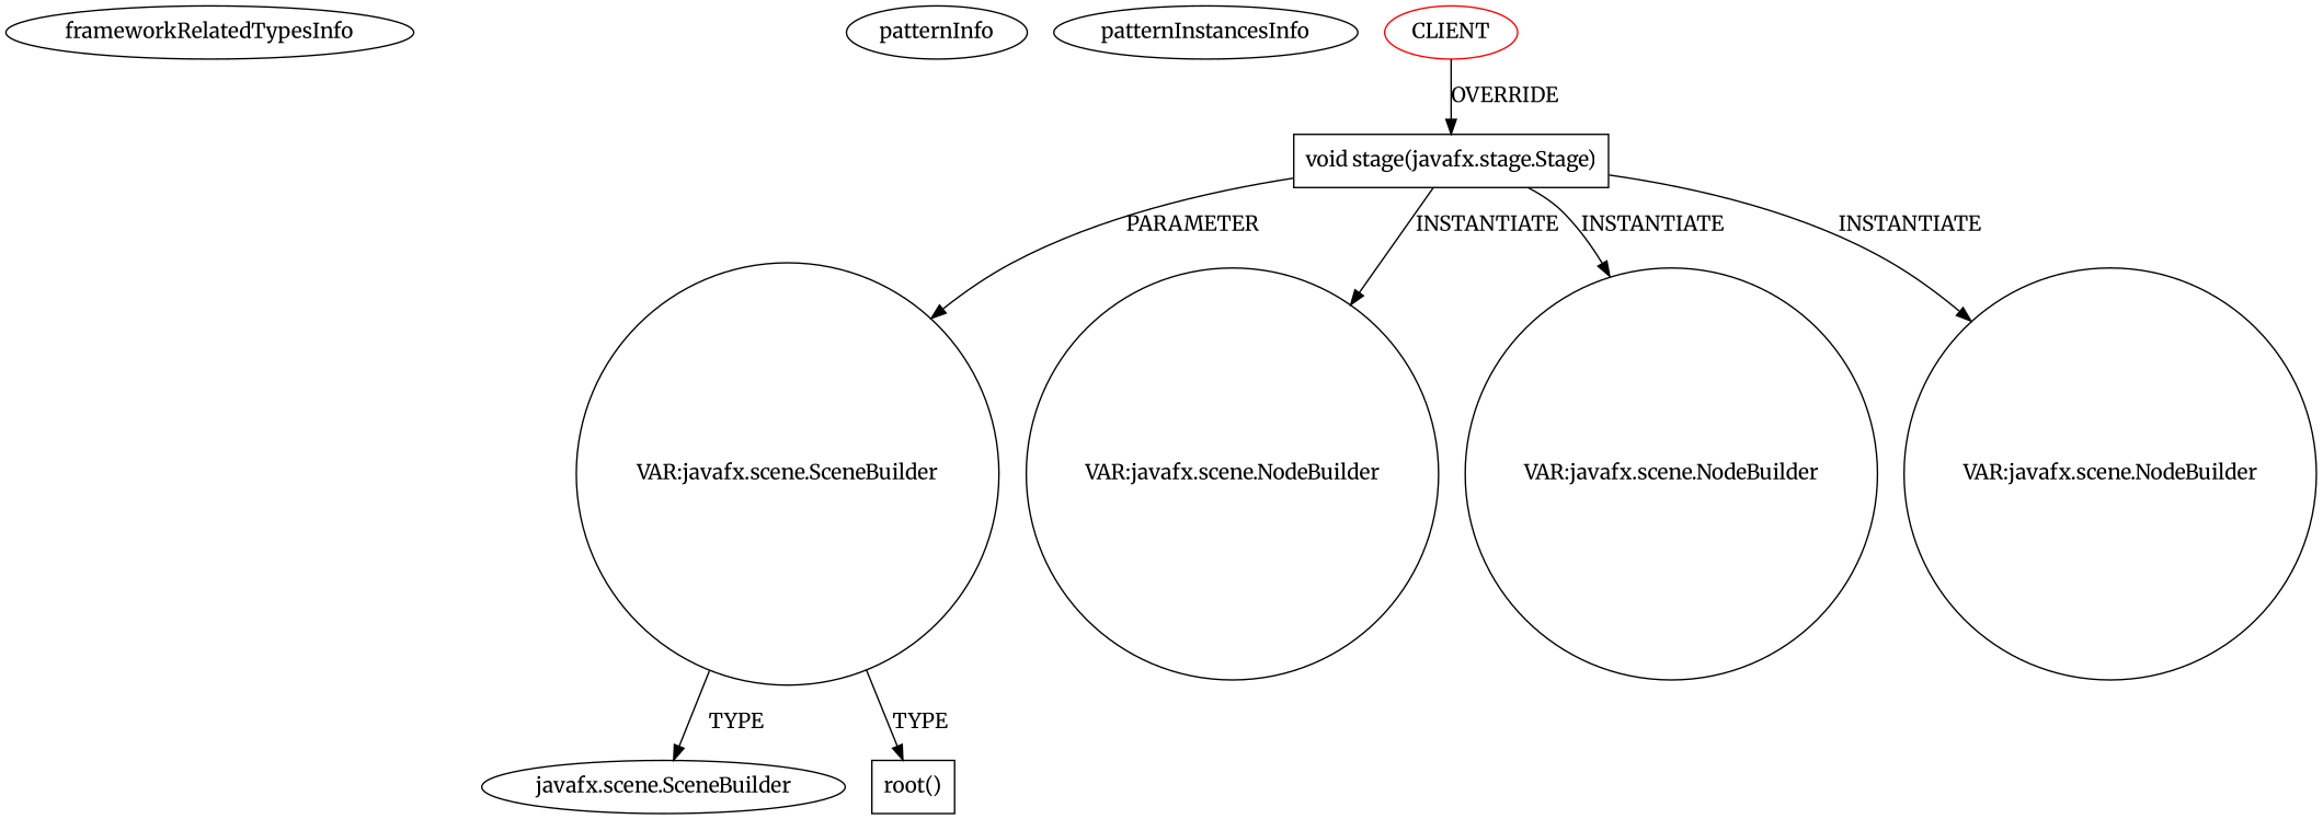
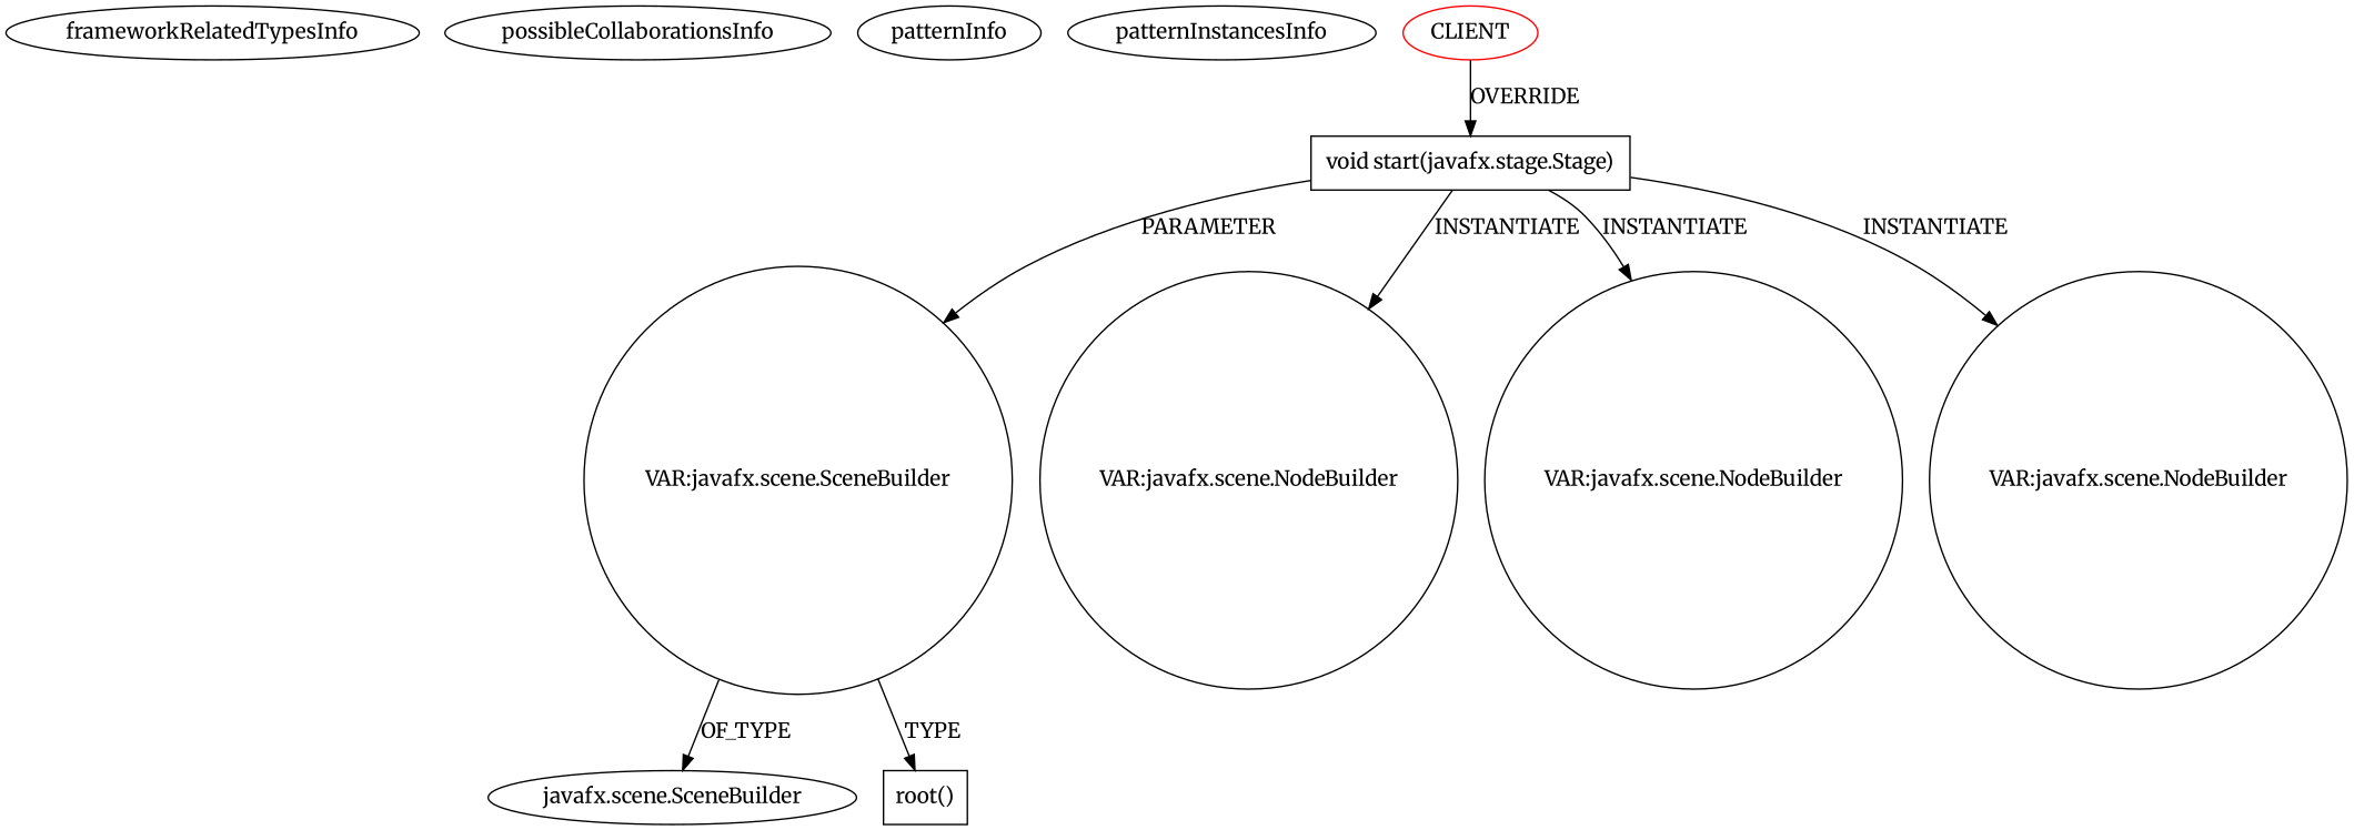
  digraph {
    fontname=Merriweather
    node [fontname=Merriweather isFrameworkType=false]
    edge [fontname=Merriweather]
    frameworkRelatedTypesInfo [isFrameworkType=""]
+   possibleCollaborationsInfo [isFrameworkType=""]
    patternInfo [frequency=2.0 patternRootClient=0 isFrameworkType=""]
    patternInstancesInfo [0="soonzsoonz-QuickFoot~/soonzsoonz-QuickFoot/QuickFoot-master/src/application/AudioConfigMain.java~AudioConfigMain~4245" 1="amonker-AmonkerFX~/amonker-AmonkerFX/AmonkerFX-master/src/cn/jingyun/javafx/amonker/ui/ButtonStyles.java~ButtonStyles~1840" isFrameworkType=""]
    n5 [label="javafx.scene.SceneBuilder" vertexType=FRAMEWORK_CLASS_TYPE]
    n6 [label="VAR:javafx.scene.SceneBuilder" shape=circle vertexType=VARIABLE_EXPRESION]
    n7 [label="root()" shape=box vertexType=INSIDE_CALL]
-   n8 [label="void stage(javafx.stage.Stage)" shape=box vertexType=OVERRIDING_METHOD_DECLARATION]
+   n8 [label="void start(javafx.stage.Stage)" shape=box vertexType=OVERRIDING_METHOD_DECLARATION]
    n9 [label="VAR:javafx.scene.NodeBuilder" shape=circle vertexType=VARIABLE_EXPRESION]
    n10 [label="VAR:javafx.scene.NodeBuilder" shape=circle vertexType=VARIABLE_EXPRESION]
    n11 [label="VAR:javafx.scene.NodeBuilder" shape=circle vertexType=VARIABLE_EXPRESION]
    n12 [color=red label=CLIENT vertexType=ROOT_CLIENT_CLASS_DECLARATION]
-   n6 -> n5 [label=TYPE]
+   n6 -> n5 [label=OF_TYPE]
    n6 -> n7 [label=TYPE]
    n8 -> n6 [label=PARAMETER]
    n8 -> n9 [label=INSTANTIATE]
    n8 -> n10 [label=INSTANTIATE]
    n8 -> n11 [label=INSTANTIATE]
    n12 -> n8 [label=OVERRIDE]
  }
